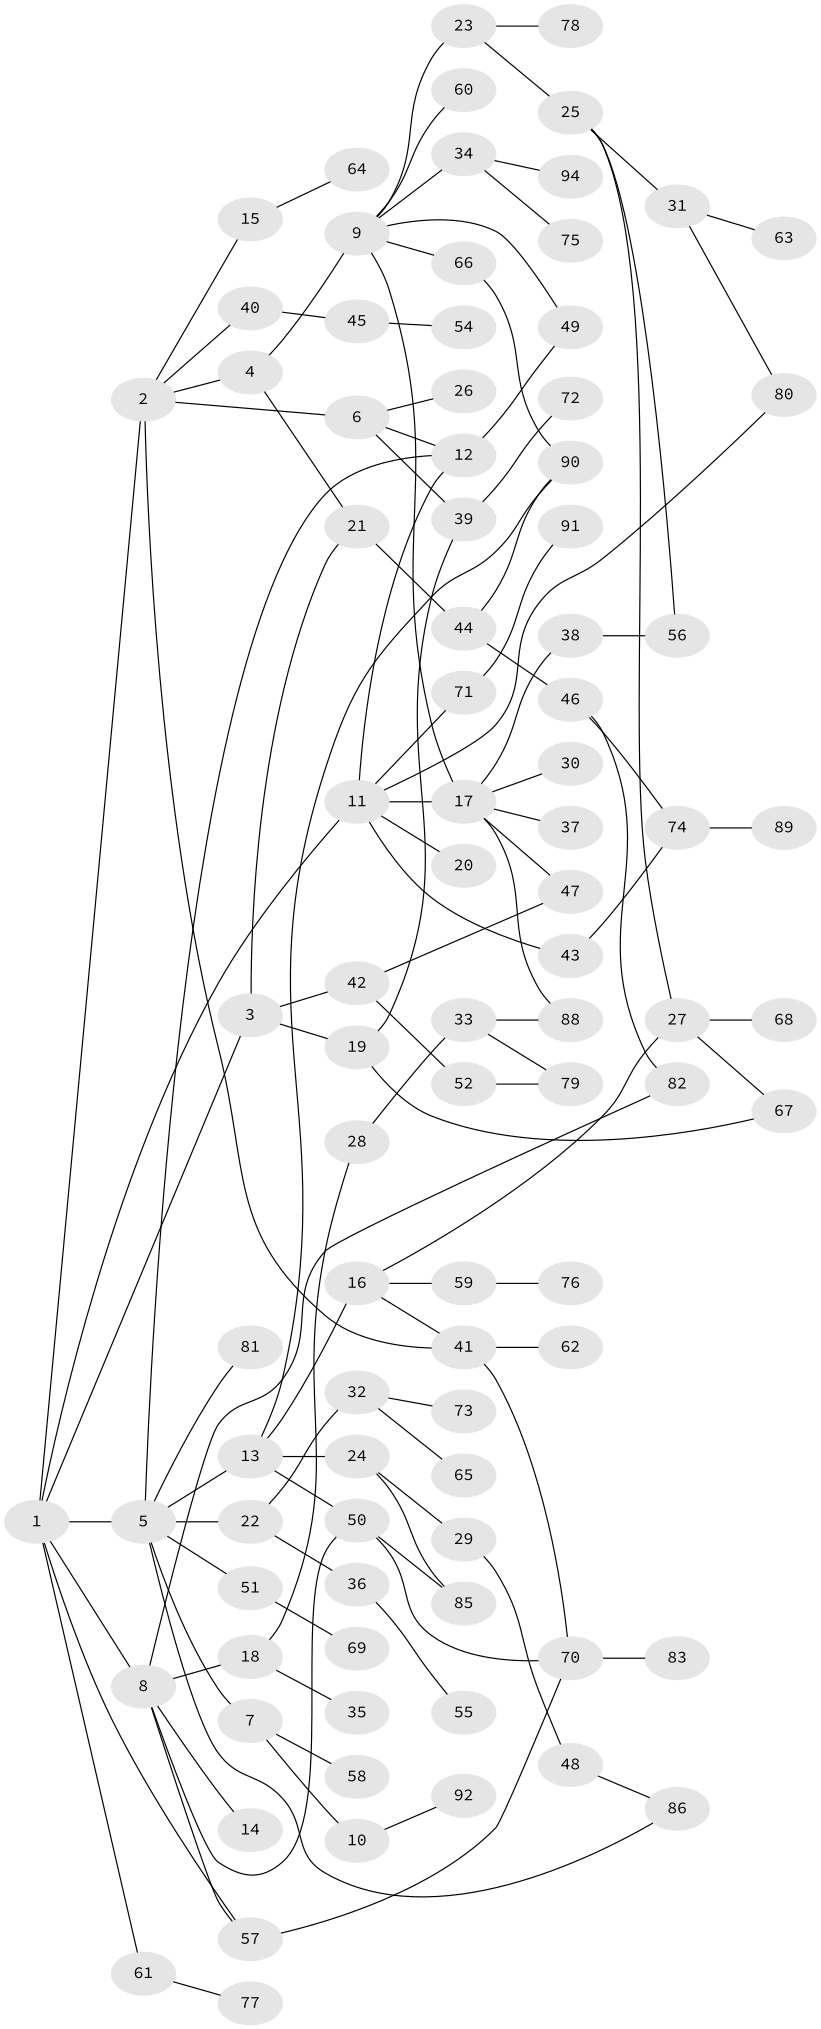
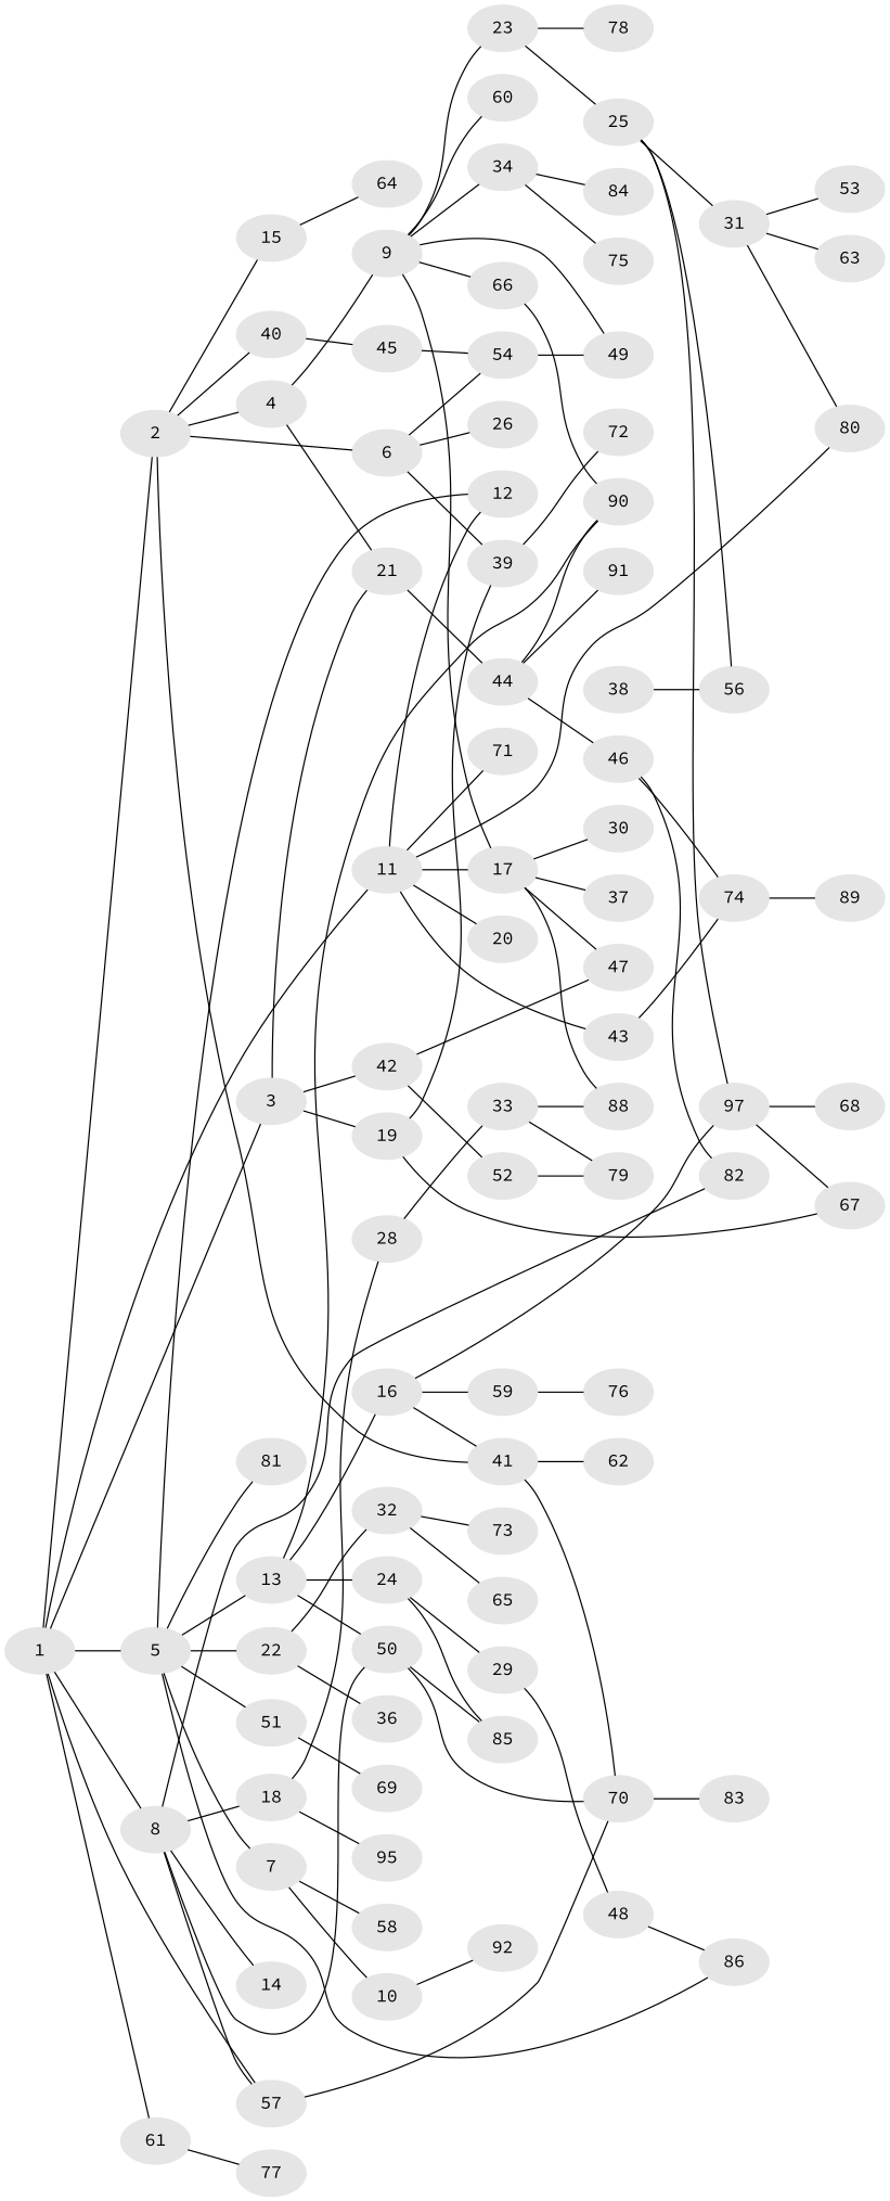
  graph {
    fontname="Source Code Pro"
    rankdir=LR
    node [color=gray90 fontname="Source Code Pro" style=filled]
    edge [fontname="Source Code Pro"]
    1
    2
    3
    5
    8
    11
    57
    61
    4
    6
    15
    40
    41
    19
    21
    42
    7
    12
    13
    22
    51
    81
    86
    14
    18
    50
    82
    17
    20
    43
    71
    80
    70
    77
    9
    26
    39
    64
    45
    62
    67
    44
    47
    52
    23
    34
    49
    60
    66
    10
    58
    16
    24
    90
    32
    36
    69
    72
    92
    28
-   35
+   35 [label=95]
    85
    30
    37
    38
    88
    25
    78
    75
-   84 [label=94]
+   84
    74
    91
-   27
+   27 [label=97]
    59
    29
    68
    76
    56
    33
    46
    65
    73
-   55
    31
    48
+   53
    63
    79
    54
    83
    89
    1 -- 2
    1 -- 3
    1 -- 5
    1 -- 8
    1 -- 11
    1 -- 57
    1 -- 61
    2 -- 4
    2 -- 6
    2 -- 15
    2 -- 40
    2 -- 41
    3 -- 19
    3 -- 21
    3 -- 42
    5 -- 7
    5 -- 12
    5 -- 13
    5 -- 22
    5 -- 51
    5 -- 81
    5 -- 86
    8 -- 57
    8 -- 14
    8 -- 18
    8 -- 50
    8 -- 82
    11 -- 12
    11 -- 17
    11 -- 20
    11 -- 43
    11 -- 71
    11 -- 80
    57 -- 70
    61 -- 77
    4 -- 21
    4 -- 9
-   6 -- 12
+   6 -- 54
    6 -- 26
    6 -- 39
    15 -- 64
    40 -- 45
    41 -- 70
    41 -- 62
    19 -- 39
    19 -- 67
    21 -- 44
    42 -- 47
    42 -- 52
    7 -- 10
    7 -- 58
-   12 -- 49
+   54 -- 49
    13 -- 50
    13 -- 16
    13 -- 24
    13 -- 90
    22 -- 32
    22 -- 36
    51 -- 69
    18 -- 28
    18 -- 35
    50 -- 70
    50 -- 85
    17 -- 47
    17 -- 30
    17 -- 37
-   17 -- 38
    17 -- 88
    43 -- 74
-   71 -- 91
+   44 -- 91
    70 -- 83
    9 -- 17
    9 -- 23
    9 -- 34
    9 -- 49
    9 -- 60
    9 -- 66
    39 -- 72
    45 -- 54
    44 -- 90
    44 -- 46
    52 -- 79
    23 -- 25
    23 -- 78
    34 -- 75
    34 -- 84
    66 -- 90
    10 -- 92
    16 -- 41
    16 -- 27
    16 -- 59
    24 -- 85
    24 -- 29
    32 -- 65
    32 -- 73
-   36 -- 55
    28 -- 33
    38 -- 56
    25 -- 27
    25 -- 56
    25 -- 31
    74 -- 89
    27 -- 67
    27 -- 68
    59 -- 76
    29 -- 48
    33 -- 88
    33 -- 79
    46 -- 82
    46 -- 74
    31 -- 80
+   31 -- 53
    31 -- 63
    48 -- 86
  }
